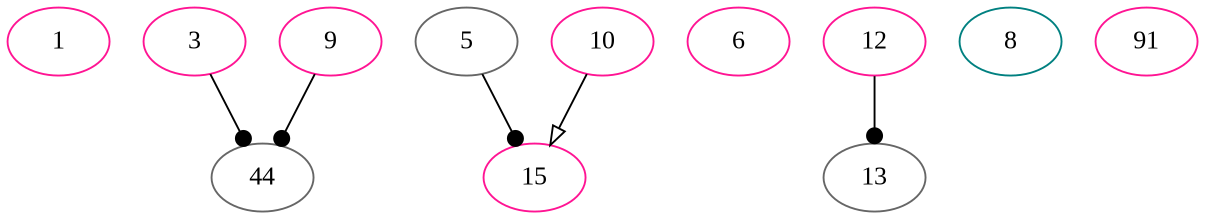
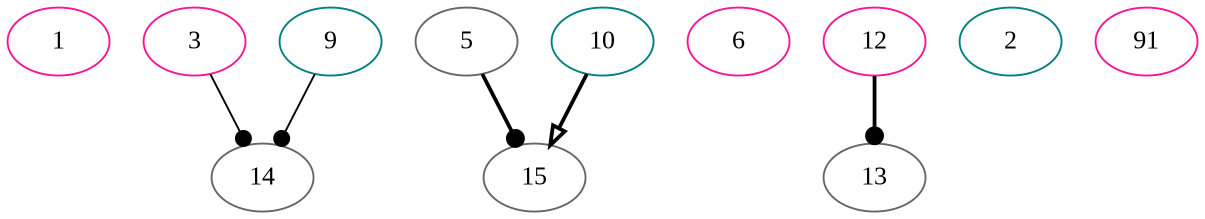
  digraph {
    fontname="Liberation Serif"
    node [alpha=0.07 color=deeppink fontname="Liberation Serif"]
    edge [arrowhead=dot fontname="Liberation Serif" style=solid]
    1 [alpha=0.05 expect_size=19873792]
    3 [expect_size=46131200]
-   14 [alpha=0.18 color=gray40 expect_size=50817024 label=44]
+   14 [alpha=0.18 color=gray40 expect_size=50817024]
    5 [alpha=0.16 color=gray40 expect_size=26649600]
-   15 [alpha=0.10 expect_size=35684352]
+   15 [alpha=0.10 color=gray40 expect_size=35684352]
    6 [alpha=0.10 expect_size=44574720]
    13 [color=gray40 expect_size=34683904]
-   8 [alpha=0.20 color=teal expect_size=37049344]
-   9 [alpha=0.19 expect_size=51863552]
-   10 [alpha=0.12 expect_size=41150464]
+   8 [alpha=0.20 color=teal expect_size=37049344 label=2]
+   9 [alpha=0.19 color=teal expect_size=51863552]
+   10 [alpha=0.12 color=teal expect_size=41150464]
    n11 [alpha=0.11 expect_size=35318784 label=91]
    12 [alpha=0.15 expect_size=47088640]
    3 -> 14
-   5 -> 15
+   5 -> 15 [style=bold]
    9 -> 14
-   10 -> 15 [arrowhead=onormal]
-   12 -> 13
+   10 -> 15 [arrowhead=onormal style=bold]
+   12 -> 13 [style=bold]
  }
